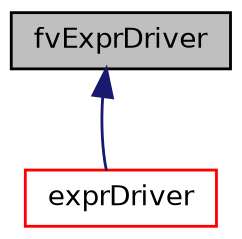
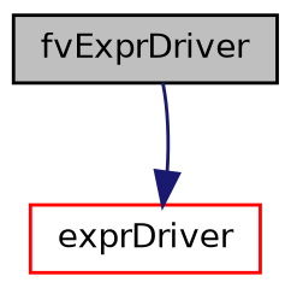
  digraph {
    node [fontname=Helvetica fontsize=10 shape=record]
    n1 [color=black fillcolor=grey75 fontcolor=black height=0.2 label=fvExprDriver style=filled width=0.4]
    n2 [color=red height=0.2 label=exprDriver width=0.4]
-   n1 -> n2 [color=midnightblue dir=back fontname=Helvetica fontsize=10 labelfontname=Helvetica labelfontsize=10 style=solid]
+   n2 -> n1 [color=midnightblue dir=back fontname=Helvetica fontsize=10 labelfontname=Helvetica labelfontsize=10 style=solid]
  }
